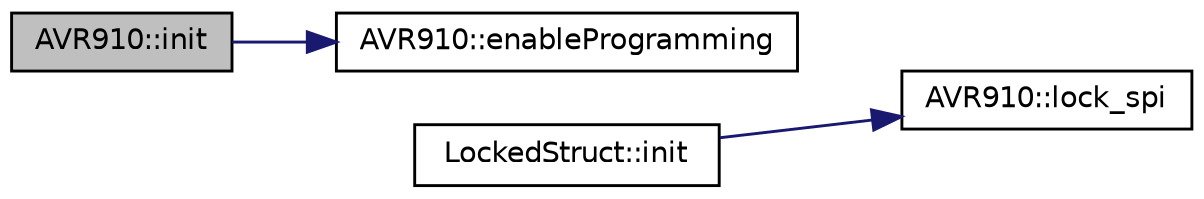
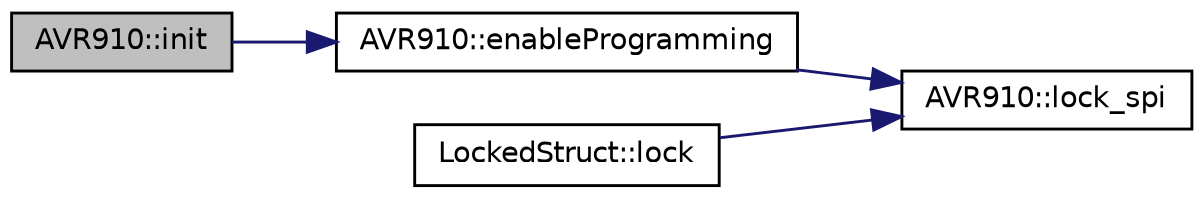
  digraph {
    rankdir=LR
    node [color=black fillcolor=white fontname=Helvetica fontsize=10 shape=record style=filled]
    edge [color=midnightblue fontname=Helvetica fontsize=10 labelfontname=Helvetica labelfontsize=10 style=solid]
    n1 [fillcolor=grey75 fontcolor=black height=0.2 label="AVR910::init" width=0.4]
    n2 [height=0.2 label="AVR910::enableProgramming" width=0.4]
    n3 [height=0.2 label="AVR910::lock_spi" width=0.4]
-   n4 [height=0.2 label="LockedStruct::init" width=0.4]
+   n4 [height=0.2 label="LockedStruct::lock" width=0.4]
    n1 -> n2
+   n2 -> n3
    n4 -> n3
  }
